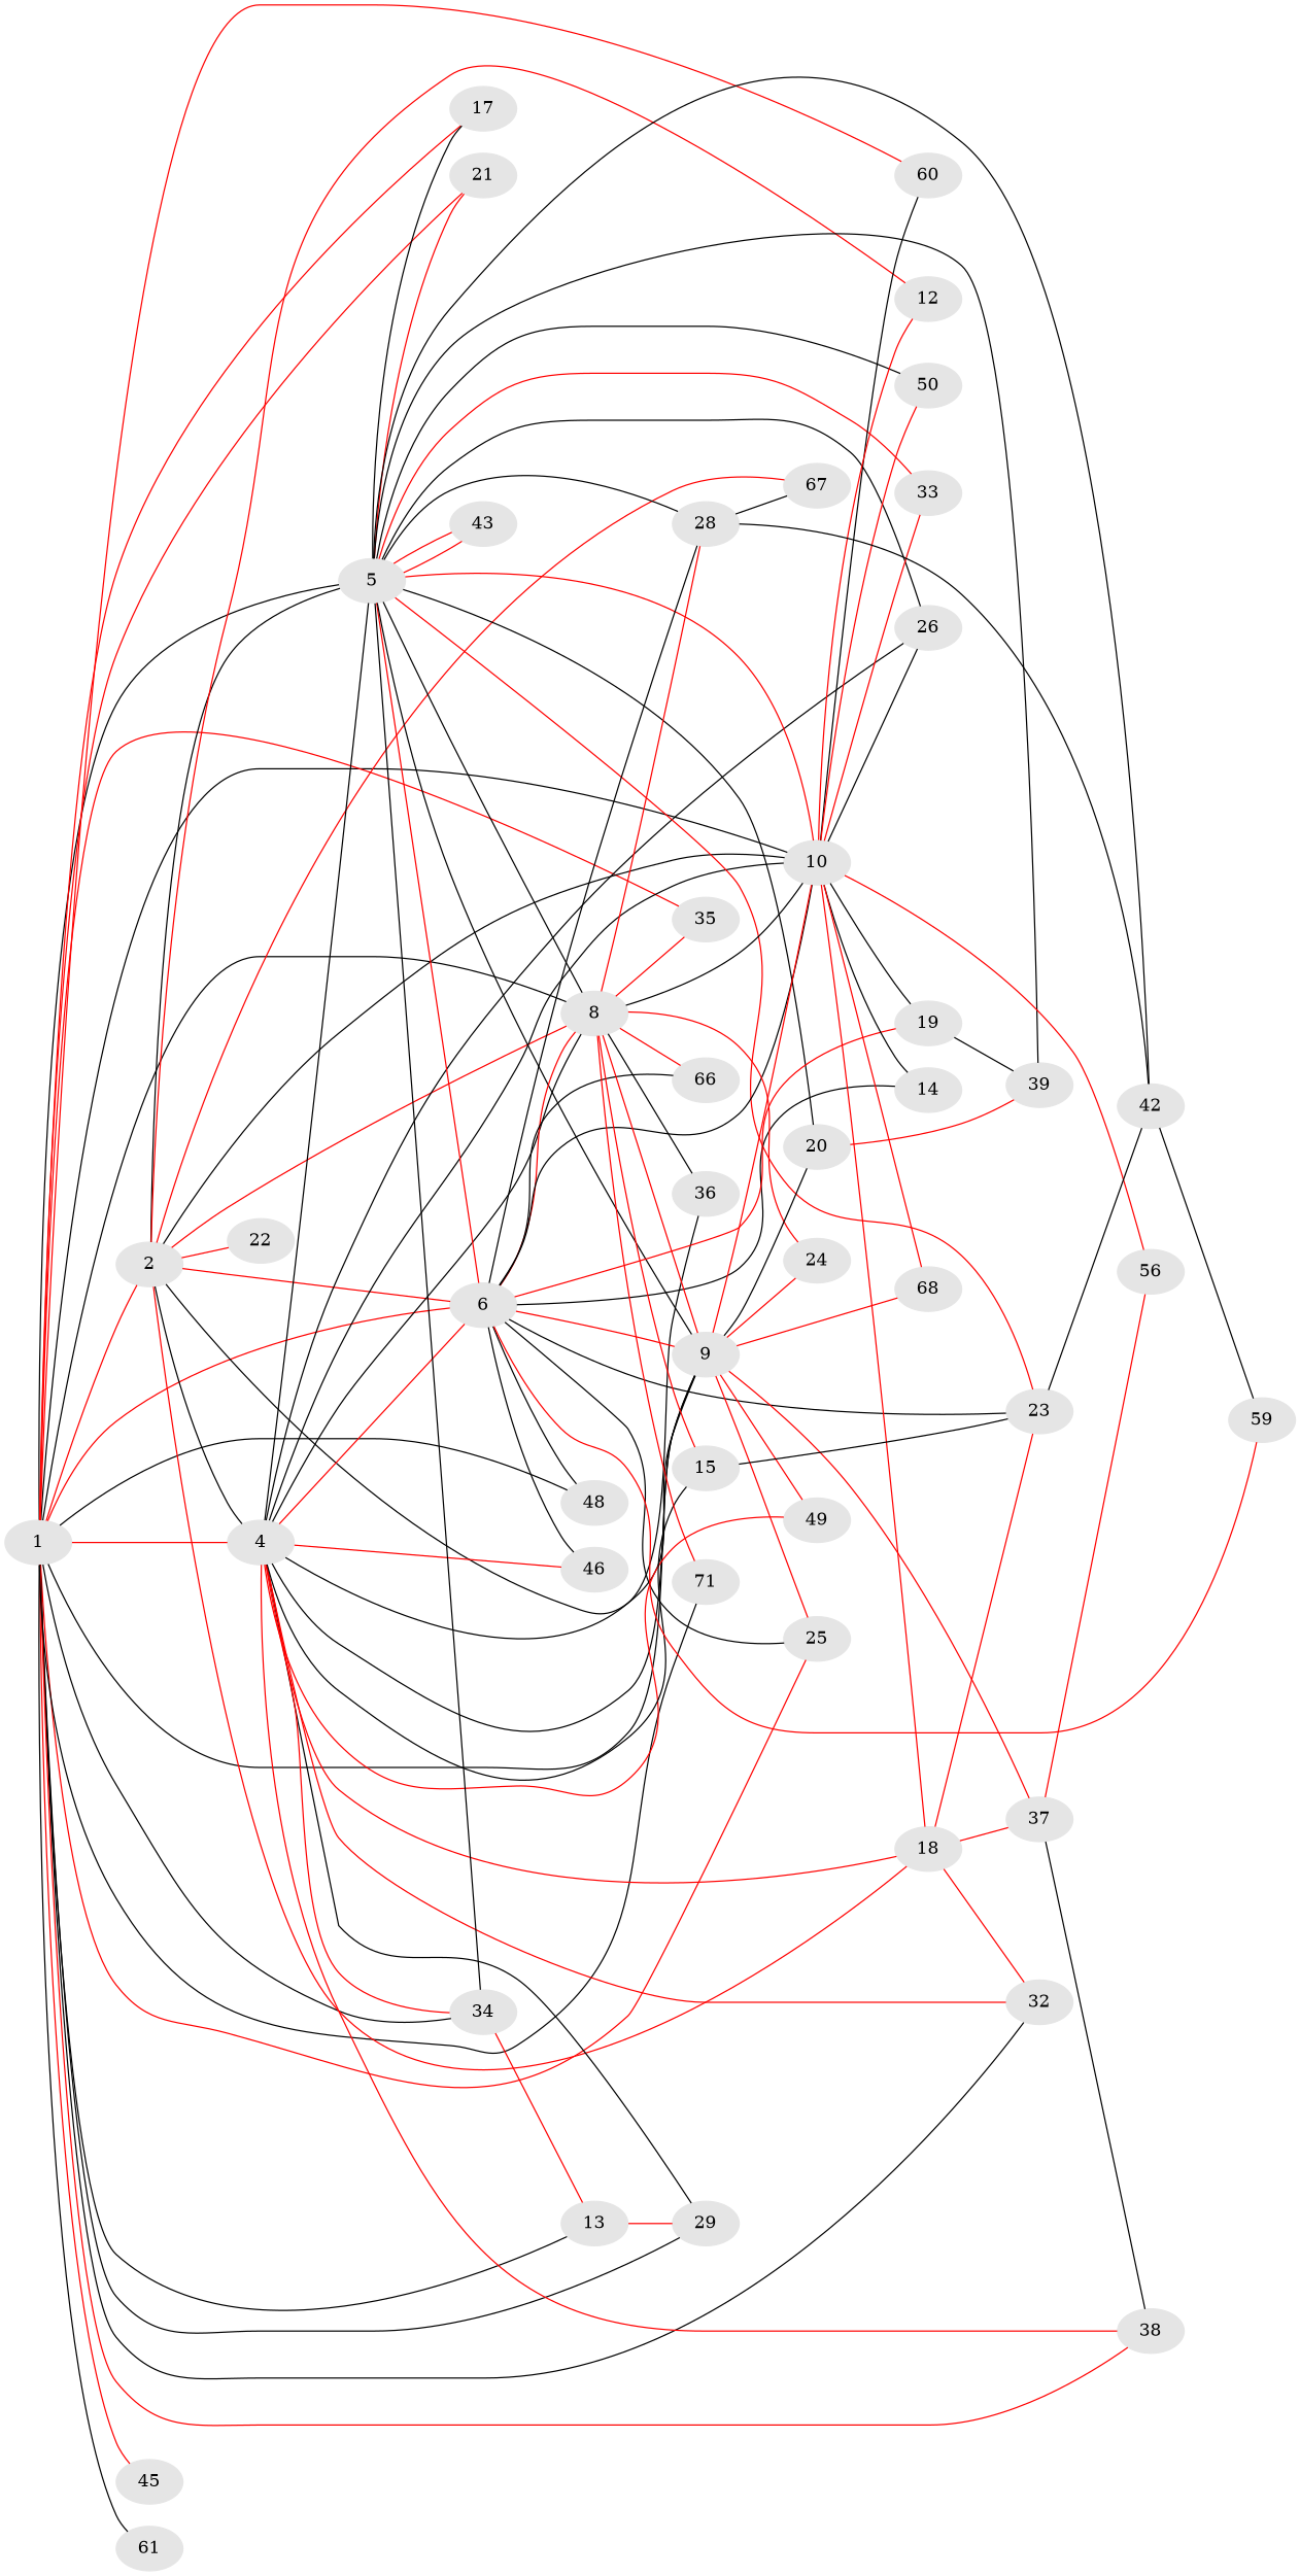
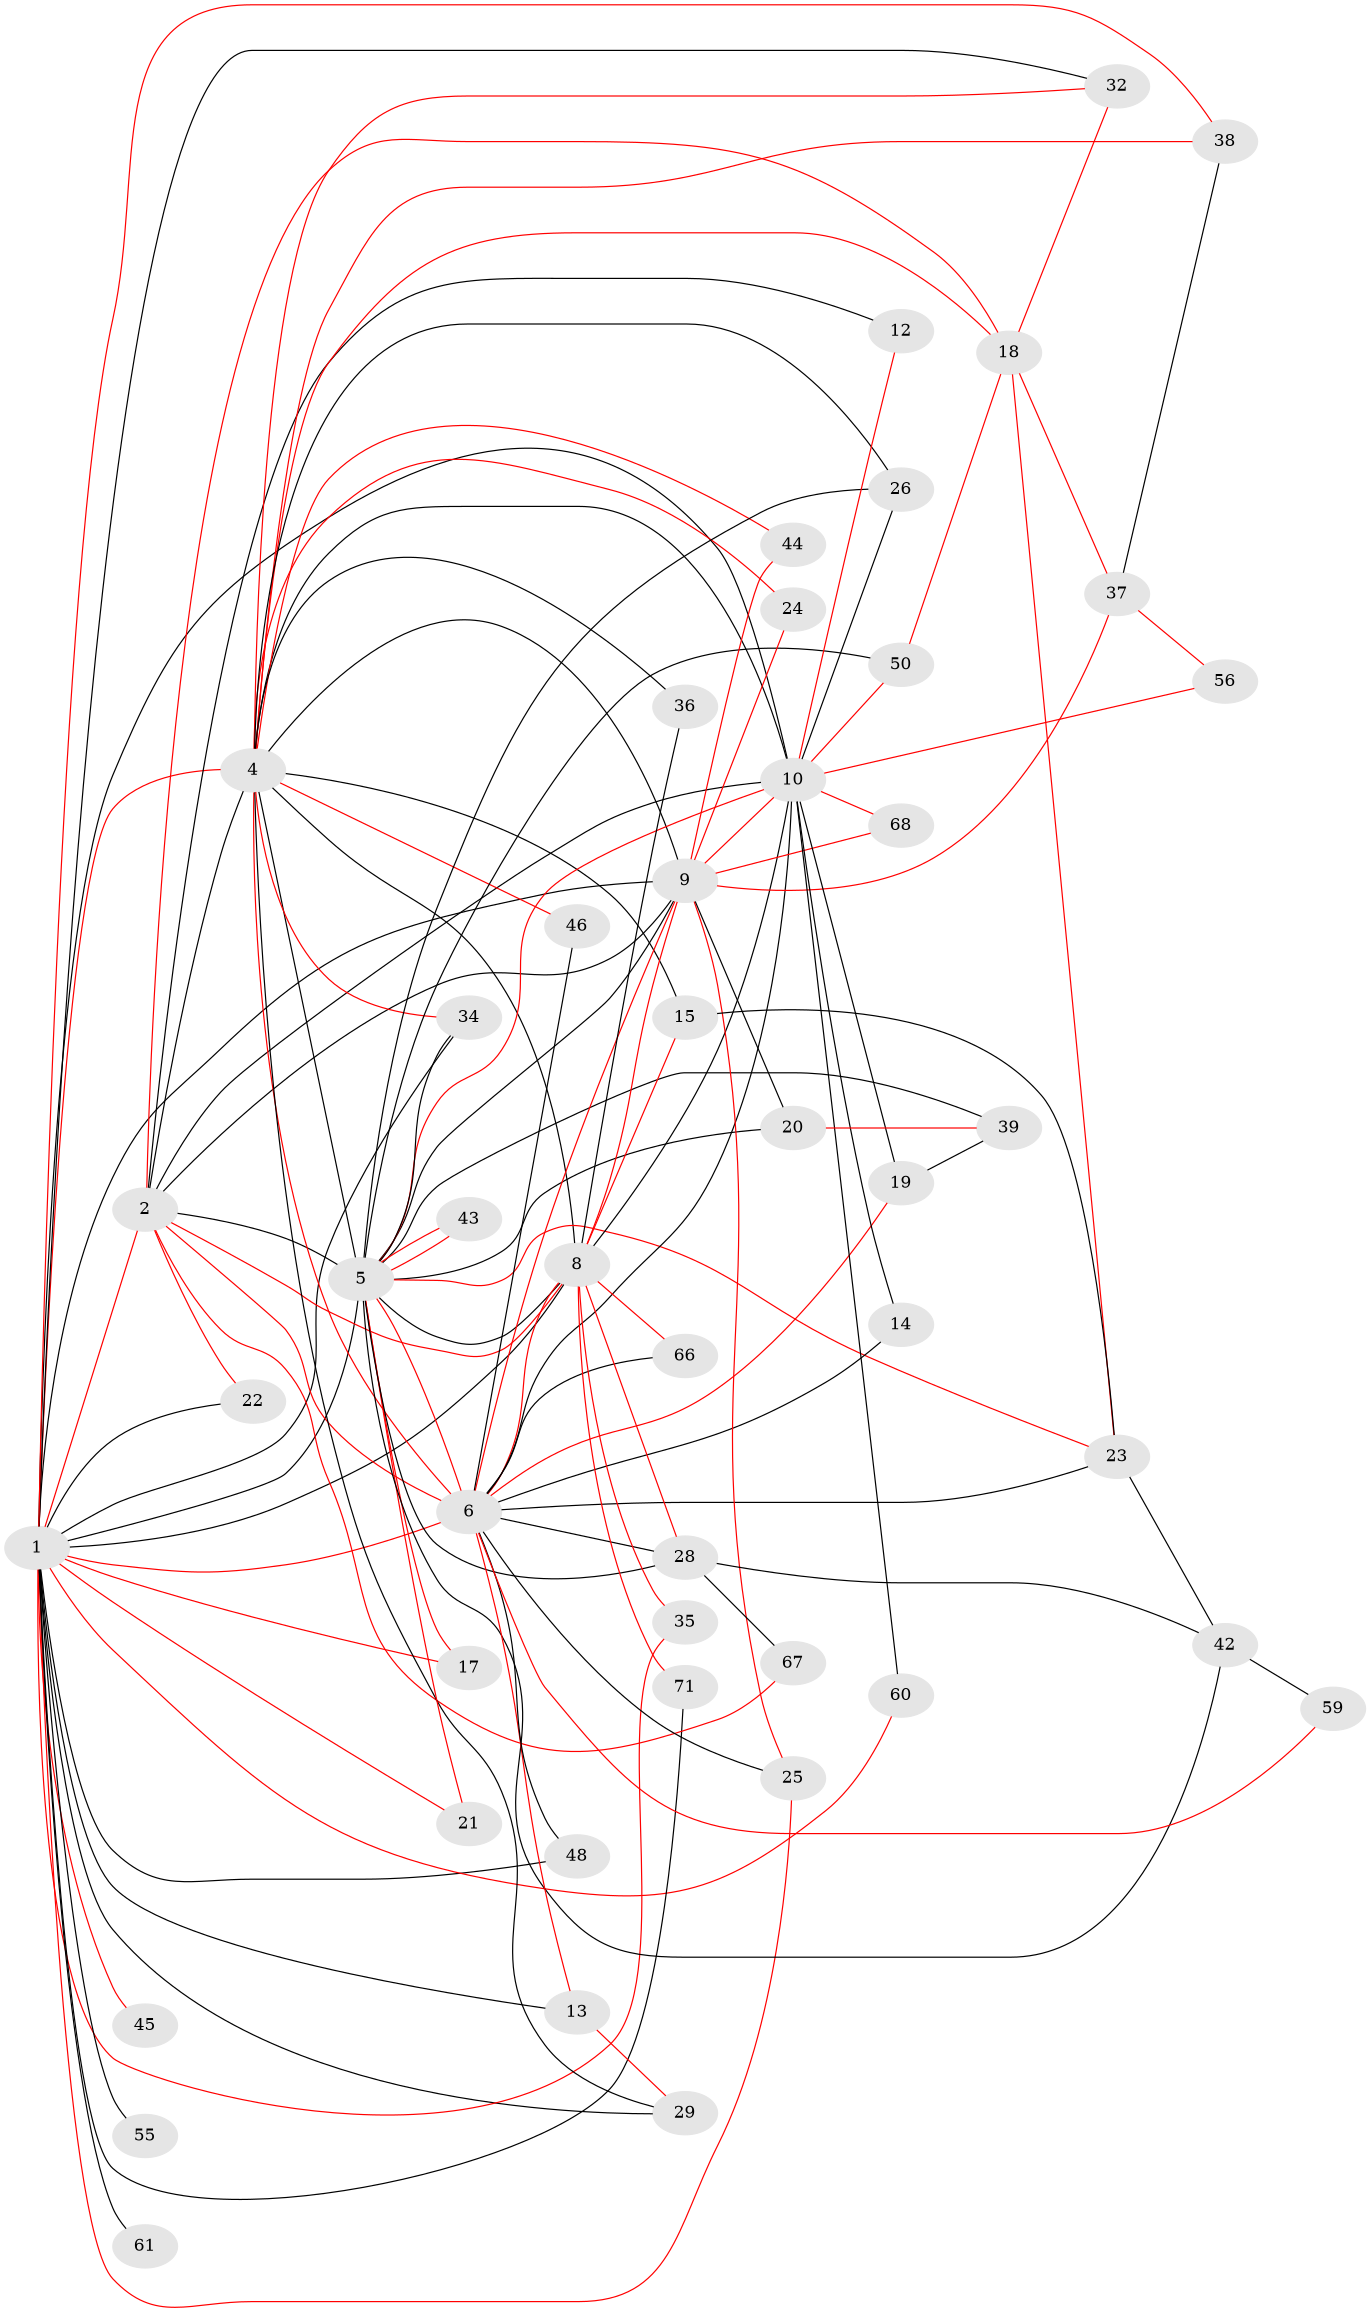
  graph {
    rankdir=LR
    node [color=gray90 style=filled]
    edge [color=red]
    1 [super="+3"]
    2 [super="+51"]
    4 [super="+7"]
    5 [super="+57"]
    6 [super="+53"]
    8 [super="+16"]
    9 [super="+31"]
    10 [super="+11"]
    13
    17
    21
    22 [super="+62"]
    25 [super="+30"]
    29 [super="+52"]
    32 [super="+49"]
    34 [super="+54"]
    35
    38 [super="+41"]
    45
    48
+   55
    60
    61
    71
    12 [super="+58"]
    18 [super="+63"]
    67
-   44 [label=49]
+   44
    15 [super="+27"]
    24
    26 [super="+64"]
    36
    46
    20 [super="+72"]
    23 [super="+70"]
    28 [super="+40"]
-   33
    39 [super="+65"]
    42 [super="+69"]
    43
    50
    14
    19
    59
    66
    37
    68
    56
    1 -- 2 [weight=2]
    1 -- 4 [weight=4]
    1 -- 5 [color=black weight=2]
    1 -- 6 [weight=2]
    1 -- 8 [color=black weight=2]
    1 -- 9 [color=black weight=2]
    1 -- 10 [color=black weight=2]
    1 -- 13 [color=black]
    1 -- 17
    1 -- 21
+   1 -- 22 [color=black weight=2]
    1 -- 25
    1 -- 29 [color=black]
    1 -- 32 [color=black]
    1 -- 34 [color=black]
    1 -- 35
    1 -- 38
    1 -- 45 [weight=2]
    1 -- 48 [color=black]
+   1 -- 55 [color=black weight=2]
    1 -- 60
    1 -- 61 [color=black weight=2]
    1 -- 71 [color=black]
    2 -- 4 [color=black weight=2]
    2 -- 5 [color=black weight=2]
    2 -- 6
    2 -- 8
    2 -- 9 [color=black]
    2 -- 10 [color=black]
    2 -- 22
-   2 -- 12
+   2 -- 12 [color=black]
    2 -- 18
    2 -- 67
    4 -- 5 [color=black weight=2]
    4 -- 6 [weight=2]
    4 -- 8 [color=black weight=3]
    4 -- 9 [color=black weight=3]
    4 -- 10 [color=black weight=2]
    4 -- 29 [color=black]
    4 -- 32
    4 -- 34
    4 -- 38
    4 -- 18
    4 -- 44
    4 -- 15 [color=black]
-   8 -- 24
+   4 -- 24
    4 -- 26 [color=black]
    4 -- 36 [color=black]
    4 -- 46
    5 -- 6 [weight=2]
    5 -- 8 [color=black]
    5 -- 9 [color=black]
    5 -- 10
-   5 -- 17 [color=black]
+   5 -- 17
    5 -- 21
    5 -- 34 [color=black]
    5 -- 26 [color=black]
    5 -- 20 [color=black]
    5 -- 23
    5 -- 28 [color=black]
-   5 -- 33
    5 -- 39 [color=black]
    5 -- 42 [color=black]
    5 -- 43
    5 -- 43
    5 -- 50 [color=black]
    6 -- 8
    6 -- 9
    6 -- 10 [color=black]
-   34 -- 13
+   6 -- 13
    6 -- 25 [color=black]
    6 -- 48 [color=black]
    6 -- 46 [color=black]
    6 -- 23 [color=black]
    6 -- 28 [color=black]
    6 -- 14 [color=black]
    6 -- 19
    6 -- 59
    6 -- 66 [color=black]
    8 -- 9
    8 -- 10 [color=black weight=2]
    8 -- 35
    8 -- 71
    8 -- 15
    8 -- 36 [color=black]
    8 -- 28 [weight=2]
    8 -- 66
    9 -- 10
    9 -- 25
    9 -- 44
    9 -- 24
    9 -- 20 [color=black]
    9 -- 37
    9 -- 68
    10 -- 60 [color=black]
    10 -- 12
-   10 -- 18
+   50 -- 18
    10 -- 26 [color=black]
-   10 -- 33
    10 -- 50
    10 -- 14 [color=black]
    10 -- 19 [color=black]
    10 -- 68
    10 -- 56
    13 -- 29
    18 -- 32
    18 -- 23
    18 -- 37
    15 -- 23 [color=black]
    20 -- 39 [weight=2]
    23 -- 42 [color=black]
    28 -- 67 [color=black]
    28 -- 42 [color=black]
    42 -- 59 [color=black]
    19 -- 39 [color=black]
    37 -- 38 [color=black]
    37 -- 56
  }
